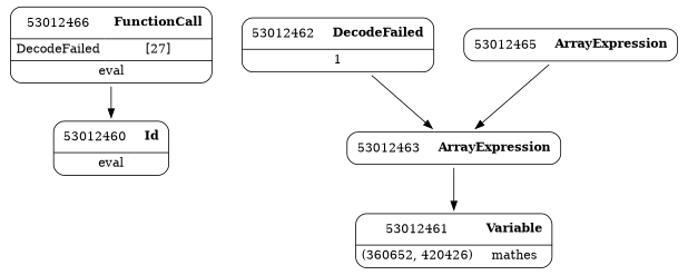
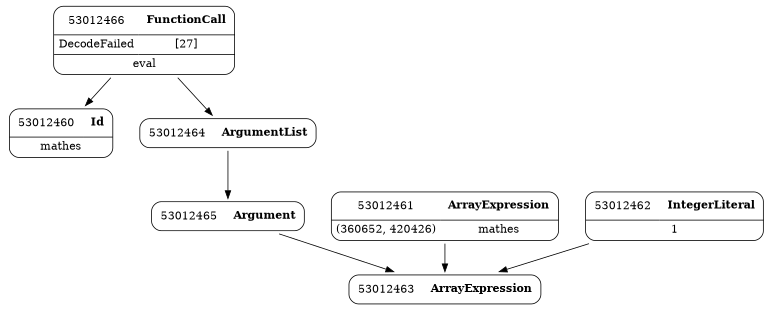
  digraph {
    node [shape=none]
    edge [weight=2]
-   n1 [label=<<TABLE border='1' cellspacing='0' cellpadding='10' style='rounded' ><TR><TD border='0'>53012460</TD><TD border='0'><B>Id</B></TD></TR><HR/><TR><TD border='0' cellpadding='5' colspan='2'>eval</TD></TR></TABLE>>]
-   n2 [label=<<TABLE border='1' cellspacing='0' cellpadding='10' style='rounded' ><TR><TD border='0'>53012461</TD><TD border='0'><B>Variable</B></TD></TR><HR/><TR><TD border='0' cellpadding='5'>(360652, 420426)</TD><TD border='0' cellpadding='5'>mathes</TD></TR></TABLE>>]
-   n3 [label=<<TABLE border='1' cellspacing='0' cellpadding='10' style='rounded' ><TR><TD border='0'>53012462</TD><TD border='0'><B>DecodeFailed</B></TD></TR><HR/><TR><TD border='0' cellpadding='5' colspan='2'>1</TD></TR></TABLE>>]
+   n1 [label=<<TABLE border='1' cellspacing='0' cellpadding='10' style='rounded' ><TR><TD border='0'>53012460</TD><TD border='0'><B>Id</B></TD></TR><HR/><TR><TD border='0' cellpadding='5' colspan='2'>mathes</TD></TR></TABLE>>]
+   n2 [label=<<TABLE border='1' cellspacing='0' cellpadding='10' style='rounded' ><TR><TD border='0'>53012461</TD><TD border='0'><B>ArrayExpression</B></TD></TR><HR/><TR><TD border='0' cellpadding='5'>(360652, 420426)</TD><TD border='0' cellpadding='5'>mathes</TD></TR></TABLE>>]
+   n3 [label=<<TABLE border='1' cellspacing='0' cellpadding='10' style='rounded' ><TR><TD border='0'>53012462</TD><TD border='0'><B>IntegerLiteral</B></TD></TR><HR/><TR><TD border='0' cellpadding='5' colspan='2'>1</TD></TR></TABLE>>]
    n4 [label=<<TABLE border='1' cellspacing='0' cellpadding='10' style='rounded' ><TR><TD border='0'>53012463</TD><TD border='0'><B>ArrayExpression</B></TD></TR></TABLE>>]
-   n6 [label=<<TABLE border='1' cellspacing='0' cellpadding='10' style='rounded' ><TR><TD border='0'>53012465</TD><TD border='0'><B>ArrayExpression</B></TD></TR></TABLE>>]
+   n5 [label=<<TABLE border='1' cellspacing='0' cellpadding='10' style='rounded' ><TR><TD border='0'>53012464</TD><TD border='0'><B>ArgumentList</B></TD></TR></TABLE>>]
+   n6 [label=<<TABLE border='1' cellspacing='0' cellpadding='10' style='rounded' ><TR><TD border='0'>53012465</TD><TD border='0'><B>Argument</B></TD></TR></TABLE>>]
    n7 [label=<<TABLE border='1' cellspacing='0' cellpadding='10' style='rounded' ><TR><TD border='0'>53012466</TD><TD border='0'><B>FunctionCall</B></TD></TR><HR/><TR><TD border='0' cellpadding='5'>DecodeFailed</TD><TD border='0' cellpadding='5'>[27]</TD></TR><HR/><TR><TD border='0' cellpadding='5' colspan='2'>eval</TD></TR></TABLE>>]
    n3 -> n4
-   n4 -> n2
+   n2 -> n4
+   n5 -> n6
    n6 -> n4
    n7 -> n1
+   n7 -> n5
  }
